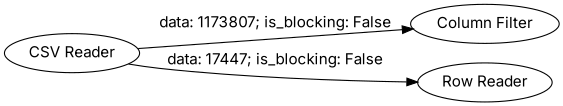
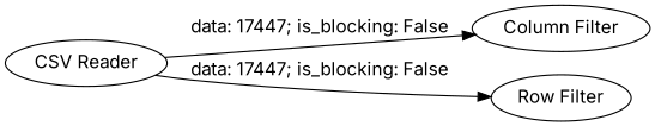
  digraph {
    fontname=Inter
    rankdir=LR
    node [fontname=Inter]
    edge [fontname=Inter]
    n1 [label="Column Filter"]
-   n2 [label="Row Reader"]
+   n2 [label="Row Filter"]
    n3 [label="CSV Reader"]
-   n3 -> n1 [label="data: 1173807; is_blocking: False"]
+   n3 -> n1 [label="data: 17447; is_blocking: False"]
    n3 -> n2 [label="data: 17447; is_blocking: False"]
  }
